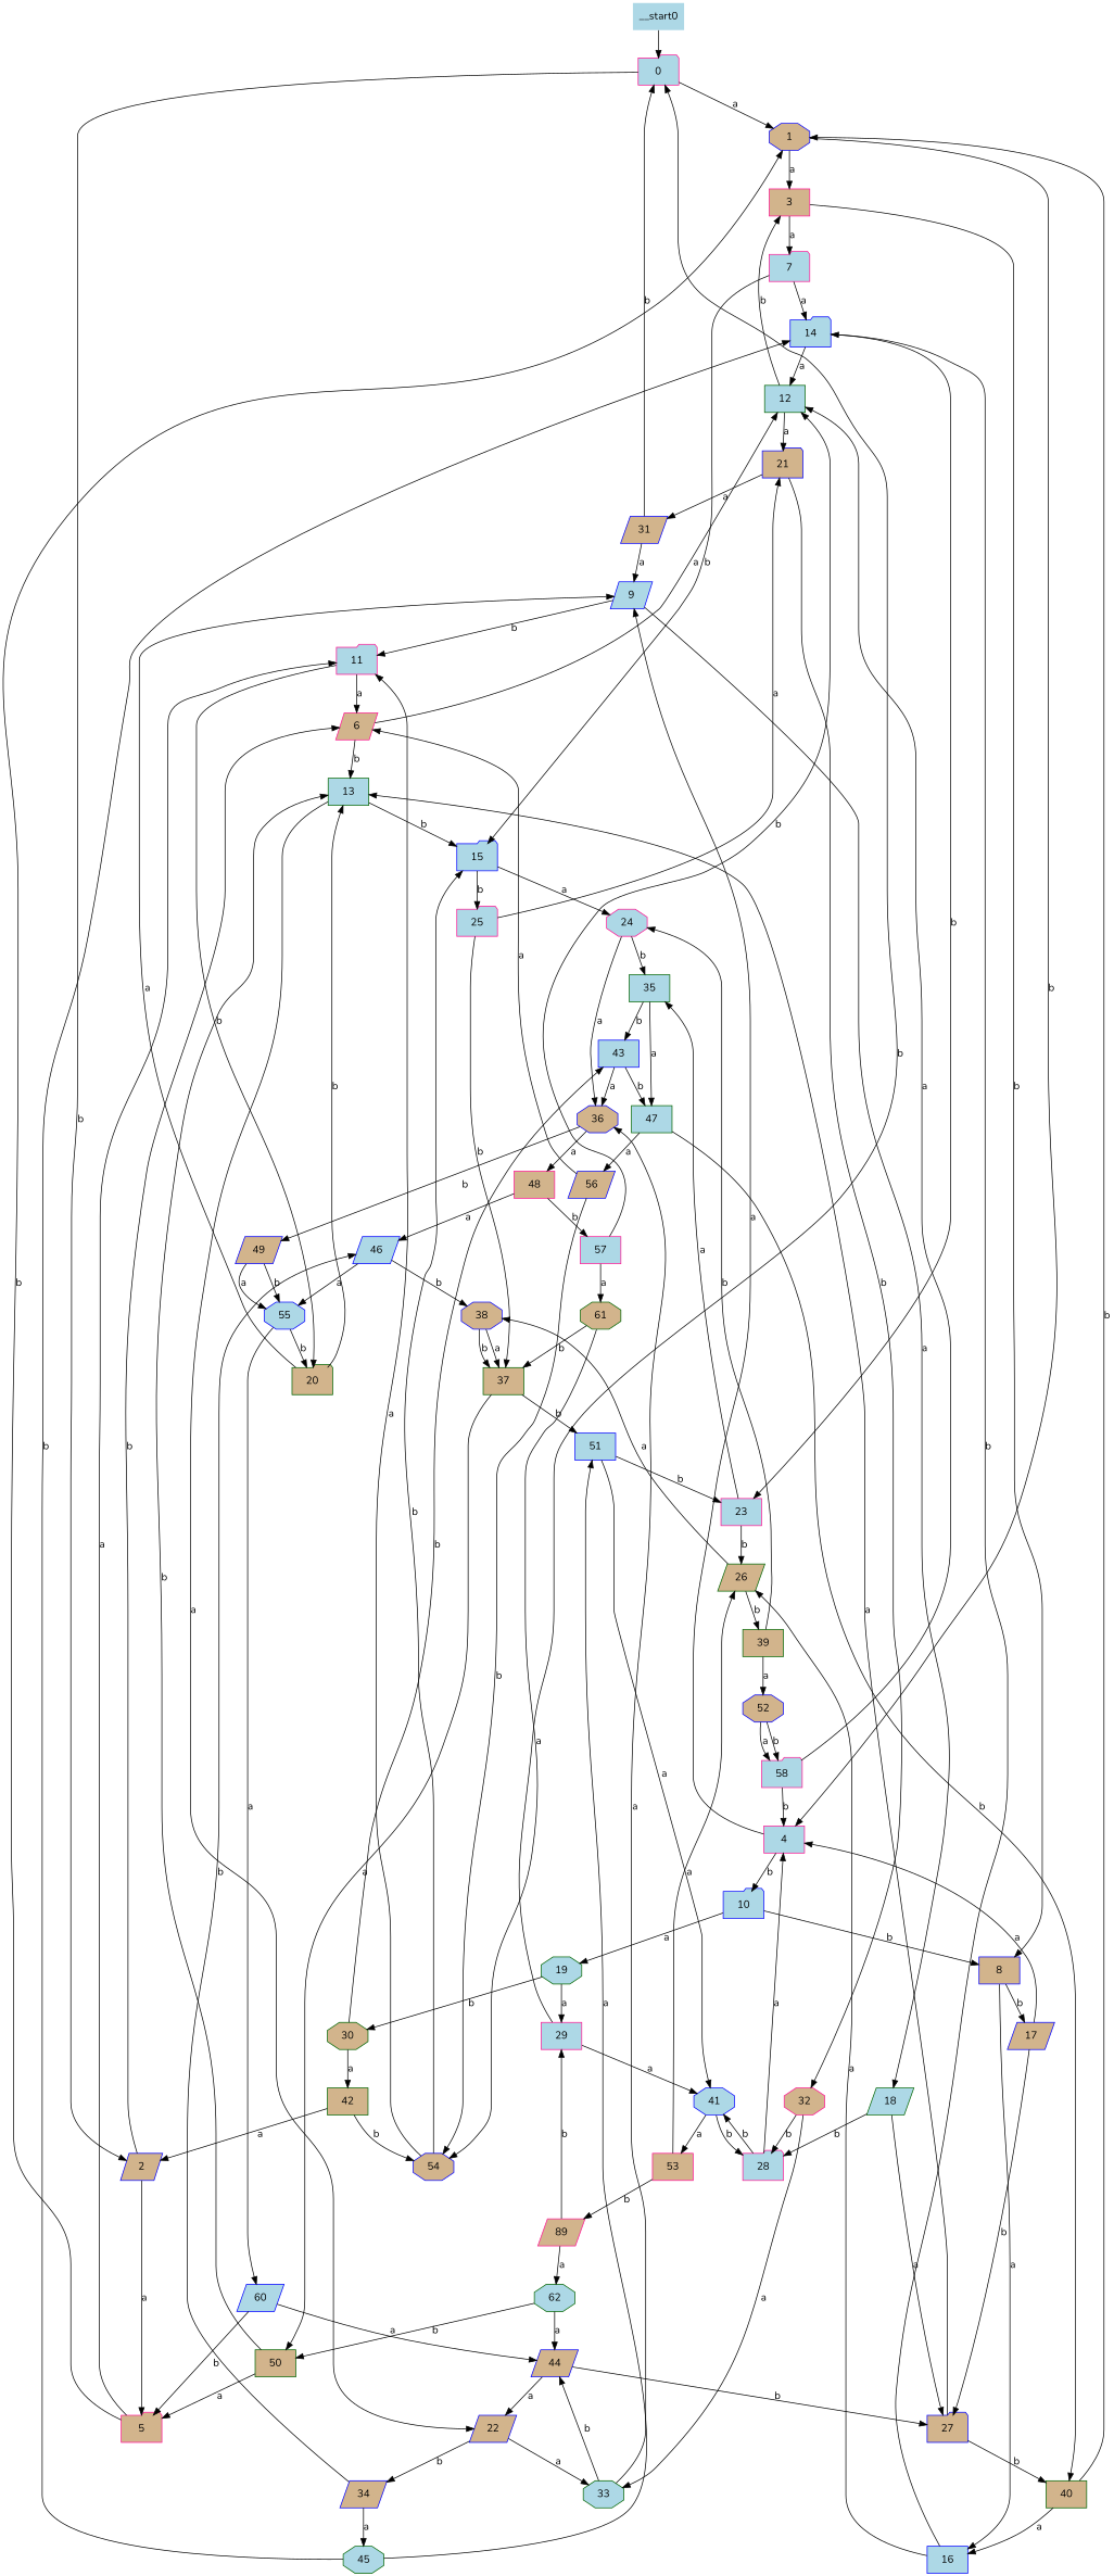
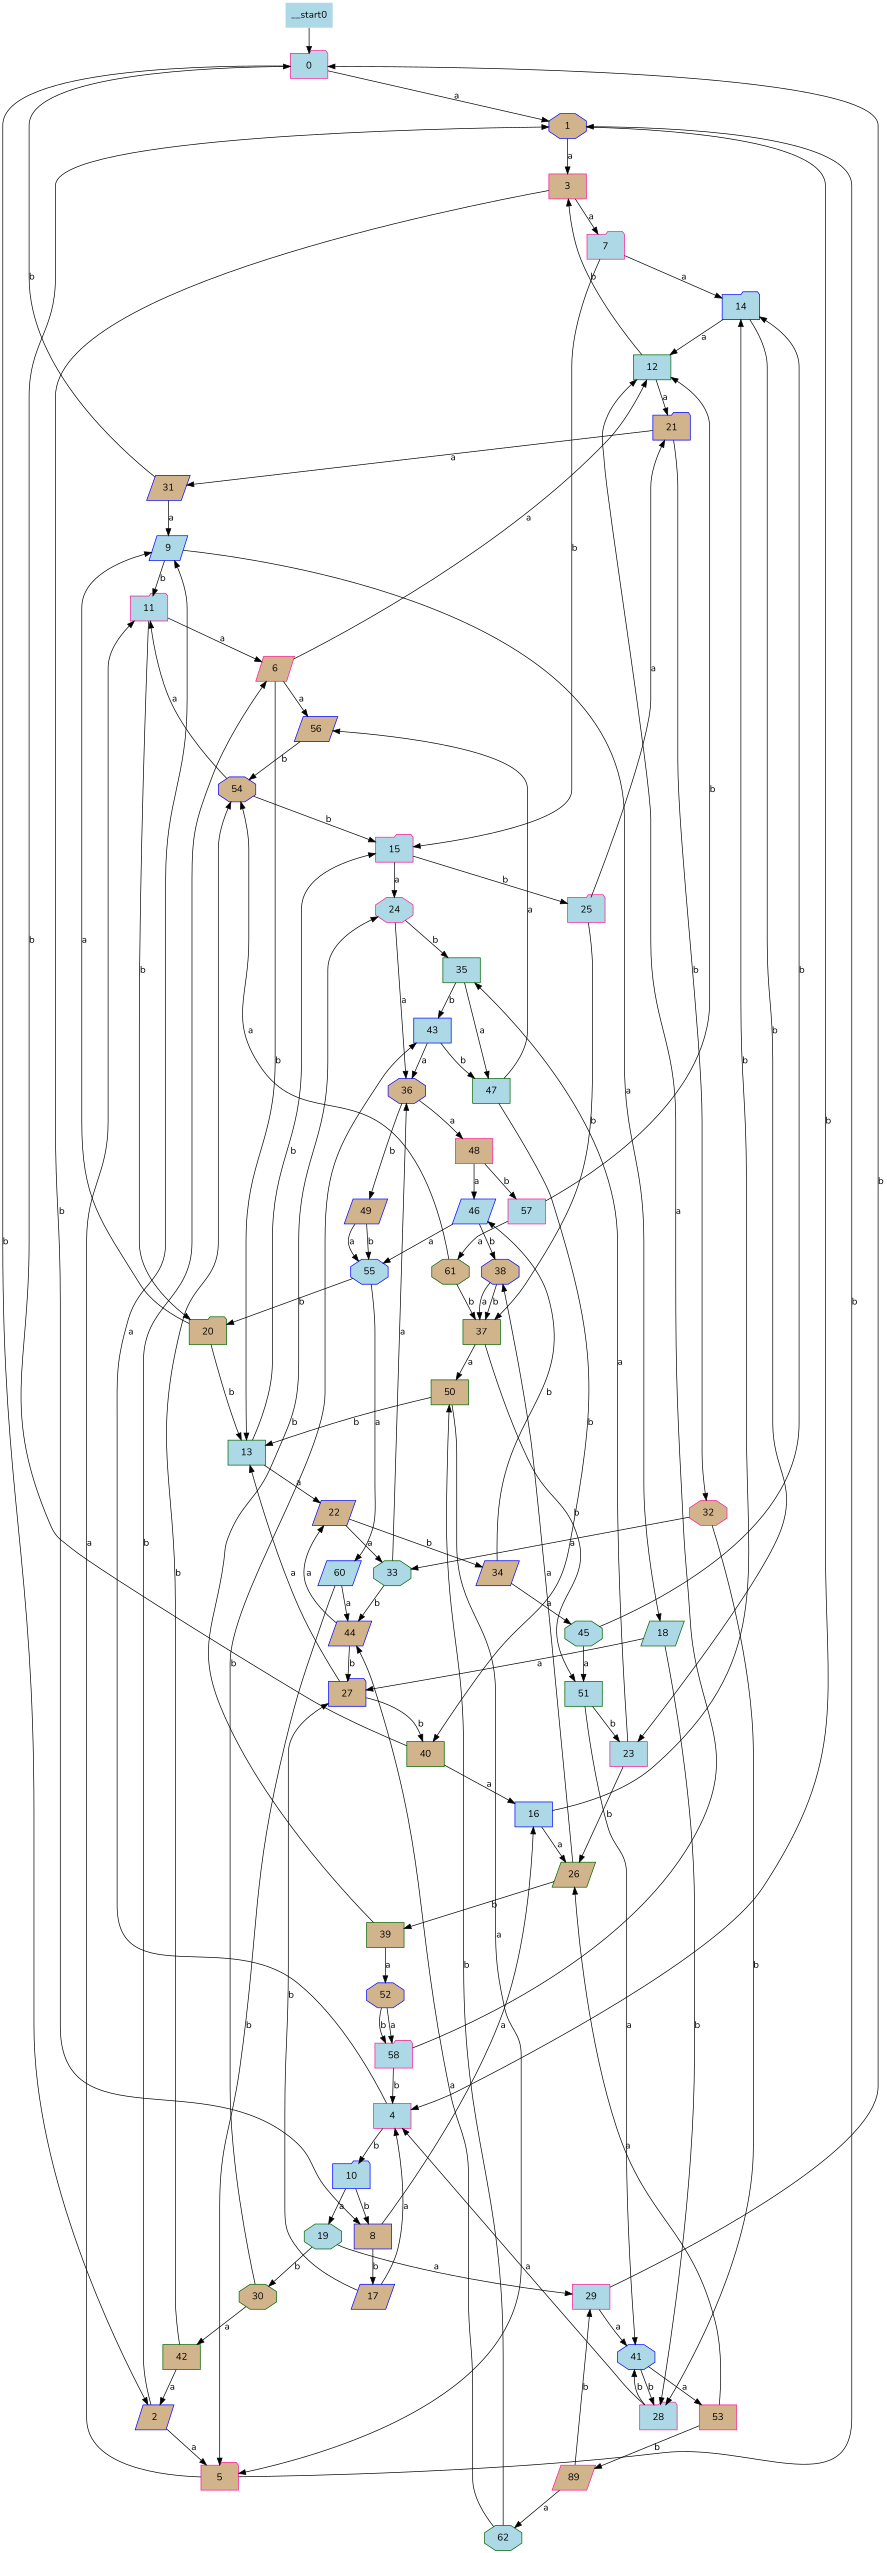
  digraph {
    fontname=Nunito
    node [color=blue fillcolor=lightblue fontname=Nunito shape=box style=filled]
    edge [fontname=Nunito]
    __start0 [color=deeppink shape=none]
    0 [color=deeppink shape=folder]
    1 [fillcolor=tan shape=octagon]
    2 [fillcolor=tan shape=parallelogram]
    3 [color=deeppink fillcolor=tan]
    4 [color=deeppink]
    5 [color=deeppink fillcolor=tan shape=folder]
    6 [color=deeppink fillcolor=tan shape=parallelogram]
    7 [color=deeppink shape=folder]
    8 [fillcolor=tan]
    9 [shape=parallelogram]
    10 [shape=folder]
    11 [color=deeppink shape=folder]
    12 [color=darkgreen]
    13 [color=darkgreen]
    14 [shape=folder]
-   15 [shape=folder]
+   15 [color=deeppink shape=folder]
    16
    17 [fillcolor=tan shape=parallelogram]
    18 [color=darkgreen shape=parallelogram]
    19 [color=darkgreen shape=octagon]
    20 [color=darkgreen fillcolor=tan shape=folder]
    21 [fillcolor=tan shape=folder]
    22 [fillcolor=tan shape=parallelogram]
    23 [color=deeppink]
    24 [color=deeppink shape=octagon]
    25 [color=deeppink shape=folder]
    26 [color=darkgreen fillcolor=tan shape=parallelogram]
    27 [fillcolor=tan shape=folder]
    28 [color=deeppink shape=folder]
    29 [color=deeppink]
    30 [color=darkgreen fillcolor=tan shape=octagon]
    31 [fillcolor=tan shape=parallelogram]
    32 [color=deeppink fillcolor=tan shape=octagon]
    33 [color=darkgreen shape=octagon]
    34 [fillcolor=tan shape=parallelogram]
    35 [color=darkgreen]
    36 [fillcolor=tan shape=octagon]
    37 [color=darkgreen fillcolor=tan]
    38 [fillcolor=tan shape=octagon]
    39 [color=darkgreen fillcolor=tan]
    40 [color=darkgreen fillcolor=tan]
    41 [shape=octagon]
    42 [color=darkgreen fillcolor=tan]
    43
    44 [fillcolor=tan shape=parallelogram]
    45 [color=darkgreen shape=octagon]
    46 [shape=parallelogram]
    47 [color=darkgreen]
    48 [color=deeppink fillcolor=tan]
    49 [fillcolor=tan shape=parallelogram]
    50 [color=darkgreen fillcolor=tan]
-   51
+   51 [color=darkgreen]
    52 [fillcolor=tan shape=octagon]
    53 [color=deeppink fillcolor=tan]
    54 [fillcolor=tan shape=octagon]
    55 [shape=octagon]
    56 [fillcolor=tan shape=parallelogram]
    57 [color=deeppink]
    58 [color=deeppink shape=folder]
    n61 [color=deeppink fillcolor=tan label=89 shape=parallelogram]
    60 [shape=parallelogram]
    61 [color=darkgreen fillcolor=tan shape=octagon]
    62 [color=darkgreen shape=octagon]
    __start0 -> 0
    0 -> 1 [label=a]
    0 -> 2 [label=b]
    1 -> 3 [label=a]
    1 -> 4 [label=b]
    2 -> 5 [label=a]
    2 -> 6 [label=b]
    3 -> 7 [label=a]
    3 -> 8 [label=b]
    4 -> 9 [label=a]
    4 -> 10 [label=b]
    5 -> 1 [label=b]
    5 -> 11 [label=a]
    6 -> 12 [label=a]
    6 -> 13 [label=b]
    7 -> 14 [label=a]
    7 -> 15 [label=b]
    8 -> 16 [label=a]
    8 -> 17 [label=b]
    9 -> 11 [label=b]
    9 -> 18 [label=a]
    10 -> 8 [label=b]
    10 -> 19 [label=a]
    11 -> 6 [label=a]
    11 -> 20 [label=b]
    12 -> 3 [label=b]
    12 -> 21 [label=a]
    13 -> 15 [label=b]
    13 -> 22 [label=a]
    14 -> 12 [label=a]
    14 -> 23 [label=b]
    15 -> 24 [label=a]
    15 -> 25 [label=b]
    16 -> 14 [label=b]
    16 -> 26 [label=a]
    17 -> 4 [label=a]
    17 -> 27 [label=b]
    18 -> 27 [label=a]
    18 -> 28 [label=b]
    19 -> 29 [label=a]
    19 -> 30 [label=b]
    20 -> 9 [label=a]
    20 -> 13 [label=b]
    21 -> 31 [label=a]
    21 -> 32 [label=b]
    22 -> 33 [label=a]
    22 -> 34 [label=b]
    23 -> 26 [label=b]
    23 -> 35 [label=a]
    24 -> 35 [label=b]
    24 -> 36 [label=a]
    25 -> 21 [label=a]
    25 -> 37 [label=b]
    26 -> 38 [label=a]
    26 -> 39 [label=b]
    27 -> 13 [label=a]
    27 -> 40 [label=b]
    28 -> 4 [label=a]
    28 -> 41 [label=b]
    29 -> 0 [label=b]
    29 -> 41 [label=a]
    30 -> 42 [label=a]
    30 -> 43 [label=b]
    31 -> 0 [label=b]
    31 -> 9 [label=a]
    32 -> 28 [label=b]
    32 -> 33 [label=a]
    33 -> 36 [label=a]
    33 -> 44 [label=b]
    34 -> 45 [label=a]
    34 -> 46 [label=b]
    35 -> 43 [label=b]
    35 -> 47 [label=a]
    36 -> 48 [label=a]
    36 -> 49 [label=b]
    37 -> 50 [label=a]
    37 -> 51 [label=b]
    38 -> 37 [label=a]
    38 -> 37 [label=b]
    39 -> 24 [label=b]
    39 -> 52 [label=a]
    40 -> 1 [label=b]
    40 -> 16 [label=a]
    41 -> 28 [label=b]
    41 -> 53 [label=a]
    42 -> 2 [label=a]
    42 -> 54 [label=b]
    43 -> 36 [label=a]
    43 -> 47 [label=b]
    44 -> 22 [label=a]
    44 -> 27 [label=b]
    45 -> 14 [label=b]
    45 -> 51 [label=a]
    46 -> 38 [label=b]
    46 -> 55 [label=a]
    47 -> 40 [label=b]
    47 -> 56 [label=a]
    48 -> 46 [label=a]
    48 -> 57 [label=b]
    49 -> 55 [label=a]
    49 -> 55 [label=b]
    50 -> 5 [label=a]
    50 -> 13 [label=b]
    51 -> 23 [label=b]
    51 -> 41 [label=a]
    52 -> 58 [label=a]
    52 -> 58 [label=b]
    53 -> 26 [label=a]
    53 -> n61 [label=b]
    54 -> 11 [label=a]
    54 -> 15 [label=b]
    55 -> 20 [label=b]
    55 -> 60 [label=a]
-   56 -> 6 [label=a]
+   6 -> 56 [label=a]
    56 -> 54 [label=b]
    57 -> 12 [label=b]
    57 -> 61 [label=a]
    58 -> 4 [label=b]
    58 -> 12 [label=a]
    n61 -> 29 [label=b]
    n61 -> 62 [label=a]
    60 -> 5 [label=b]
    60 -> 44 [label=a]
    61 -> 37 [label=b]
    61 -> 54 [label=a]
    62 -> 44 [label=a]
    62 -> 50 [label=b]
  }
